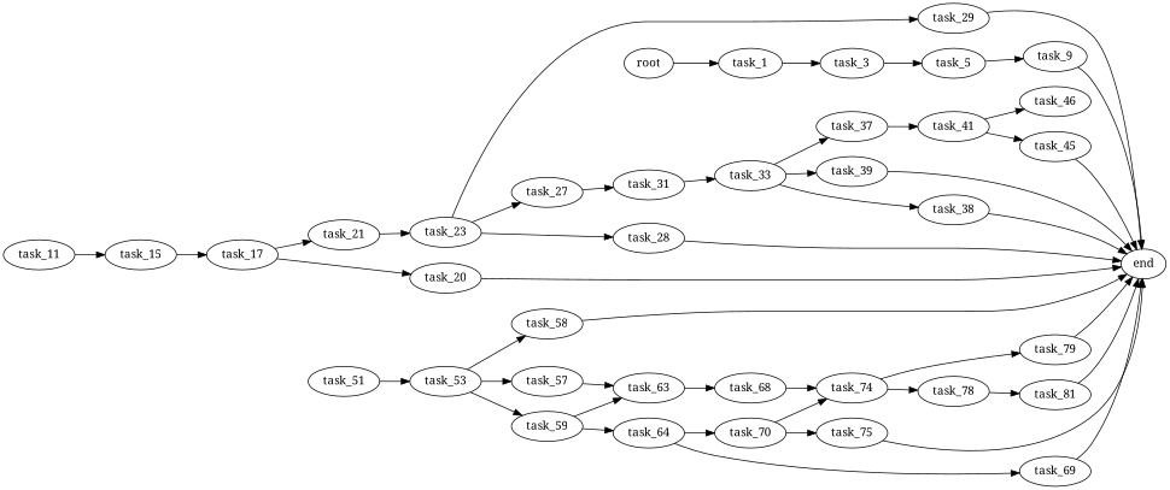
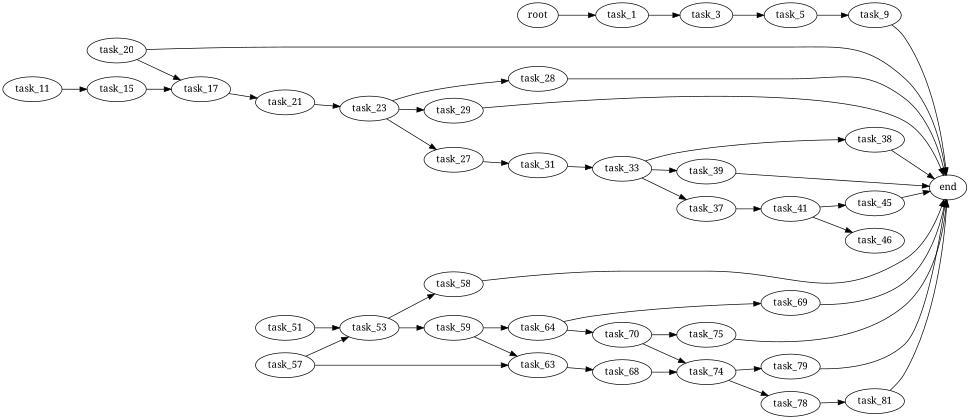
  digraph {
    fontname="Noto Serif"
    rankdir=LR
    node [fontname="Noto Serif"]
    edge [fontname="Noto Serif"]
    root
    task_1
    task_3
    task_5
    task_9
    end
    task_11
    task_15
    task_17
    task_20
    task_21
    task_23
    task_27
    task_28
    task_29
    task_31
    task_33
    task_37
    task_38
    task_39
    task_41
    task_45
    task_46
    task_51
    task_53
    task_57
    task_58
    task_59
    task_63
    task_64
    task_68
    task_69
    task_70
    task_74
    task_75
    task_78
    task_79
    task_81
    root -> task_1
    task_1 -> task_3
    task_3 -> task_5
    task_5 -> task_9
    task_9 -> end
    task_11 -> task_15
    task_15 -> task_17
-   task_17 -> task_20
+   task_20 -> task_17
    task_17 -> task_21
    task_20 -> end
    task_21 -> task_23
    task_23 -> task_27
    task_23 -> task_28
    task_23 -> task_29
    task_27 -> task_31
    task_28 -> end
    task_29 -> end
    task_31 -> task_33
    task_33 -> task_37
    task_33 -> task_38
    task_33 -> task_39
    task_37 -> task_41
    task_38 -> end
    task_39 -> end
    task_41 -> task_45
    task_41 -> task_46
    task_45 -> end
    task_51 -> task_53
-   task_53 -> task_57
+   task_57 -> task_53
    task_53 -> task_58
    task_53 -> task_59
    task_57 -> task_63
    task_58 -> end
    task_59 -> task_63
    task_59 -> task_64
    task_63 -> task_68
    task_64 -> task_69
    task_64 -> task_70
    task_68 -> task_74
    task_69 -> end
    task_70 -> task_74
    task_70 -> task_75
    task_74 -> task_78
    task_74 -> task_79
    task_75 -> end
    task_78 -> task_81
    task_79 -> end
    task_81 -> end
  }
